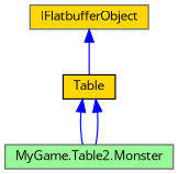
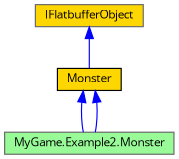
  digraph {
    fontname="Open Sans"
    node [color=gray40 fillcolor=gold fontname="Open Sans" fontsize=10 shape=box style=filled]
    edge [color=blue dir=back fontname="Open Sans" fontsize=10 labelfontname=Helvetica labelfontsize=10 style=solid]
-   n1 [fillcolor=palegreen fontcolor=black height=0.2 label="MyGame.Table2.Monster" width=0.4]
+   n1 [fillcolor=palegreen fontcolor=black height=0.2 label="MyGame.Example2.Monster" width=0.4]
    n2 [height=0.2 label=IFlatbufferObject width=0.4]
-   n3 [color=black height=0.2 label=Table width=0.4]
+   n3 [color=black height=0.2 label=Monster width=0.4]
    n2 -> n3
    n3 -> n1
    n3 -> n1
  }
